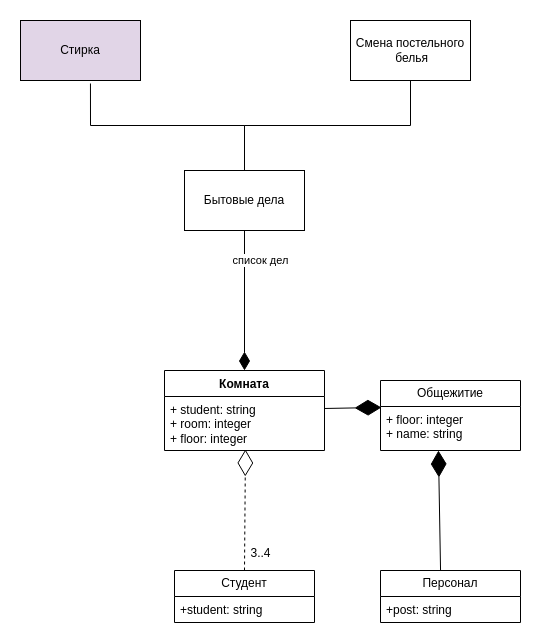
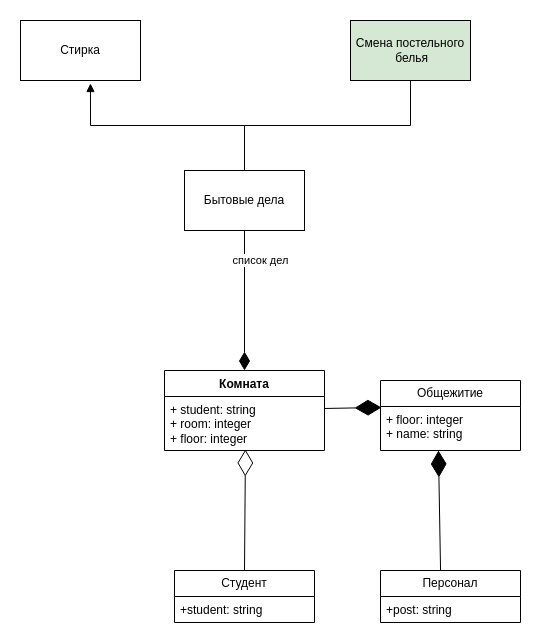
  <mxCell id="0" />
  <mxCell id="1" parent="0" />
  <mxCell id="2" value="" style="endArrow=diamondThin;endFill=1;endSize=24;html=1;rounded=0;exitX=1;exitY=0.222;exitDx=0;exitDy=0;entryX=0.007;entryY=0.385;entryDx=0;entryDy=0;entryPerimeter=0;exitPerimeter=0;" parent="1" source="5" target="6" edge="1"><mxGeometry width="160" relative="1" as="geometry"><mxPoint x="30" y="770" as="sourcePoint" /><mxPoint x="119.02" y="564.992" as="targetPoint" /><Array as="points" /></mxGeometry></mxCell>
- <mxCell id="3" value="Стирка" style="rounded=0;whiteSpace=wrap;html=1;fillColor=#e1d5e7;" parent="1" vertex="1"><mxGeometry x="20" y="20" width="120" height="60" as="geometry" /></mxCell>
+ <mxCell id="3" value="Стирка" style="rounded=0;whiteSpace=wrap;html=1;" parent="1" vertex="1"><mxGeometry x="20" y="20" width="120" height="60" as="geometry" /></mxCell>
  <mxCell id="4" value="Комната" style="swimlane;fontStyle=1;align=center;verticalAlign=top;childLayout=stackLayout;horizontal=1;startSize=26;horizontalStack=0;resizeParent=1;resizeParentMax=0;resizeLast=0;collapsible=1;marginBottom=0;whiteSpace=wrap;html=1;" parent="1" vertex="1"><mxGeometry x="164" y="370" width="160" height="80" as="geometry"><mxRectangle x="70" y="97" width="90" height="30" as="alternateBounds" /></mxGeometry></mxCell>
  <mxCell id="5" value="+ student: string&lt;div&gt;+ room: integer&lt;/div&gt;&lt;div&gt;+ floor: integer&lt;/div&gt;" style="text;strokeColor=none;fillColor=none;align=left;verticalAlign=top;spacingLeft=4;spacingRight=4;overflow=hidden;rotatable=0;points=[[0,0.5],[1,0.5]];portConstraint=eastwest;whiteSpace=wrap;html=1;" parent="4" vertex="1"><mxGeometry y="26" width="160" height="54" as="geometry" /></mxCell>
  <mxCell id="6" value="Общежитие" style="swimlane;fontStyle=0;childLayout=stackLayout;horizontal=1;startSize=26;fillColor=none;horizontalStack=0;resizeParent=1;resizeParentMax=0;resizeLast=0;collapsible=1;marginBottom=0;whiteSpace=wrap;html=1;" parent="1" vertex="1"><mxGeometry x="380" y="380" width="140" height="70" as="geometry"><mxRectangle x="370" y="110" width="110" height="30" as="alternateBounds" /></mxGeometry></mxCell>
  <mxCell id="7" value="+ floor: integer&lt;div&gt;+ name: string&lt;/div&gt;" style="text;strokeColor=none;fillColor=none;align=left;verticalAlign=top;spacingLeft=4;spacingRight=4;overflow=hidden;rotatable=0;points=[[0,0.5],[1,0.5]];portConstraint=eastwest;whiteSpace=wrap;html=1;" parent="6" vertex="1"><mxGeometry y="26" width="140" height="44" as="geometry" /></mxCell>
  <mxCell id="8" value="Бытовые дела" style="rounded=0;whiteSpace=wrap;html=1;" parent="1" vertex="1"><mxGeometry x="184" y="170" width="120" height="60" as="geometry" /></mxCell>
  <mxCell id="9" value="cписок дел" style="endArrow=diamondThin;endSize=16;endFill=1;html=1;rounded=0;exitX=0.5;exitY=1;exitDx=0;exitDy=0;entryX=0.5;entryY=0;entryDx=0;entryDy=0;" parent="1" source="8" target="4" edge="1"><mxGeometry x="-0.571" y="16" width="160" relative="1" as="geometry"><mxPoint x="-120" y="790" as="sourcePoint" /><mxPoint x="244" y="230" as="targetPoint" /><mxPoint as="offset" /><Array as="points" /></mxGeometry></mxCell>
  <mxCell id="10" value="Студент" style="swimlane;fontStyle=0;childLayout=stackLayout;horizontal=1;startSize=26;fillColor=none;horizontalStack=0;resizeParent=1;resizeParentMax=0;resizeLast=0;collapsible=1;marginBottom=0;whiteSpace=wrap;html=1;" parent="1" vertex="1"><mxGeometry x="174" y="570" width="140" height="52" as="geometry" /></mxCell>
  <mxCell id="11" value="+student: string" style="text;strokeColor=none;fillColor=none;align=left;verticalAlign=top;spacingLeft=4;spacingRight=4;overflow=hidden;rotatable=0;points=[[0,0.5],[1,0.5]];portConstraint=eastwest;whiteSpace=wrap;html=1;" parent="10" vertex="1"><mxGeometry y="26" width="140" height="26" as="geometry" /></mxCell>
  <mxCell id="12" value="" style="endArrow=diamondThin;endFill=1;endSize=24;html=1;rounded=0;exitX=0.429;exitY=0;exitDx=0;exitDy=0;exitPerimeter=0;entryX=0.414;entryY=1;entryDx=0;entryDy=0;entryPerimeter=0;" parent="1" source="13" target="7" edge="1"><mxGeometry width="160" relative="1" as="geometry"><mxPoint x="450" y="550" as="sourcePoint" /><mxPoint x="260" y="560" as="targetPoint" /></mxGeometry></mxCell>
  <mxCell id="13" value="Персонал" style="swimlane;fontStyle=0;childLayout=stackLayout;horizontal=1;startSize=26;fillColor=none;horizontalStack=0;resizeParent=1;resizeParentMax=0;resizeLast=0;collapsible=1;marginBottom=0;whiteSpace=wrap;html=1;" parent="1" vertex="1"><mxGeometry x="380" y="570" width="140" height="52" as="geometry" /></mxCell>
  <mxCell id="14" value="+post: string" style="text;strokeColor=none;fillColor=none;align=left;verticalAlign=top;spacingLeft=4;spacingRight=4;overflow=hidden;rotatable=0;points=[[0,0.5],[1,0.5]];portConstraint=eastwest;whiteSpace=wrap;html=1;" parent="13" vertex="1"><mxGeometry y="26" width="140" height="26" as="geometry" /></mxCell>
- <mxCell id="15" value="Смена постельного&lt;div&gt;&amp;nbsp;белья&lt;/div&gt;" style="rounded=0;whiteSpace=wrap;html=1;" parent="1" vertex="1"><mxGeometry x="350" y="20" width="120" height="60" as="geometry" /></mxCell>
- <mxCell id="16" value="" style="endArrow=none;html=1;rounded=0;entryX=0.583;entryY=1.05;entryDx=0;entryDy=0;entryPerimeter=0;exitX=0.5;exitY=0;exitDx=0;exitDy=0;edgeStyle=orthogonalEdgeStyle;" parent="1" source="8" target="3" edge="1"><mxGeometry width="50" height="50" relative="1" as="geometry"><mxPoint x="140" y="170" as="sourcePoint" /><mxPoint x="190" y="120" as="targetPoint" /></mxGeometry></mxCell>
+ <mxCell id="15" value="Смена постельного&lt;div&gt;&amp;nbsp;белья&lt;/div&gt;" style="rounded=0;whiteSpace=wrap;html=1;fillColor=#d5e8d4;" parent="1" vertex="1"><mxGeometry x="350" y="20" width="120" height="60" as="geometry" /></mxCell>
+ <mxCell id="16" value="" style="endArrow=block;html=1;rounded=0;entryX=0.583;entryY=1.05;entryDx=0;entryDy=0;entryPerimeter=0;exitX=0.5;exitY=0;exitDx=0;exitDy=0;edgeStyle=orthogonalEdgeStyle;" parent="1" source="8" target="3" edge="1"><mxGeometry width="50" height="50" relative="1" as="geometry"><mxPoint x="140" y="170" as="sourcePoint" /><mxPoint x="190" y="120" as="targetPoint" /></mxGeometry></mxCell>
  <mxCell id="17" value="" style="endArrow=none;html=1;rounded=0;exitX=0.5;exitY=0;exitDx=0;exitDy=0;entryX=0.5;entryY=1;entryDx=0;entryDy=0;edgeStyle=orthogonalEdgeStyle;" parent="1" source="8" target="15" edge="1"><mxGeometry width="50" height="50" relative="1" as="geometry"><mxPoint x="140" y="170" as="sourcePoint" /><mxPoint x="190" y="120" as="targetPoint" /></mxGeometry></mxCell>
- <mxCell id="18" value="" style="endArrow=diamondThin;endFill=0;endSize=24;html=1;rounded=0;exitX=0.5;exitY=0;exitDx=0;exitDy=0;entryX=0.506;entryY=0.981;entryDx=0;entryDy=0;entryPerimeter=0;dashed=1;" parent="1" source="10" target="5" edge="1"><mxGeometry width="160" relative="1" as="geometry"><mxPoint x="-111.04" y="580" as="sourcePoint" /><mxPoint x="240" y="447" as="targetPoint" /><Array as="points" /></mxGeometry></mxCell>
- <mxCell id="19" value="3..4" style="text;html=1;align=center;verticalAlign=middle;resizable=0;points=[];autosize=1;strokeColor=none;fillColor=none;" vertex="1" parent="1"><mxGeometry x="240" y="538" width="40" height="30" as="geometry" /></mxCell>
+ <mxCell id="18" value="" style="endArrow=diamondThin;endFill=0;endSize=24;html=1;rounded=0;exitX=0.5;exitY=0;exitDx=0;exitDy=0;entryX=0.506;entryY=0.981;entryDx=0;entryDy=0;entryPerimeter=0;" parent="1" source="10" target="5" edge="1"><mxGeometry width="160" relative="1" as="geometry"><mxPoint x="-111.04" y="580" as="sourcePoint" /><mxPoint x="240" y="447" as="targetPoint" /><Array as="points" /></mxGeometry></mxCell>
